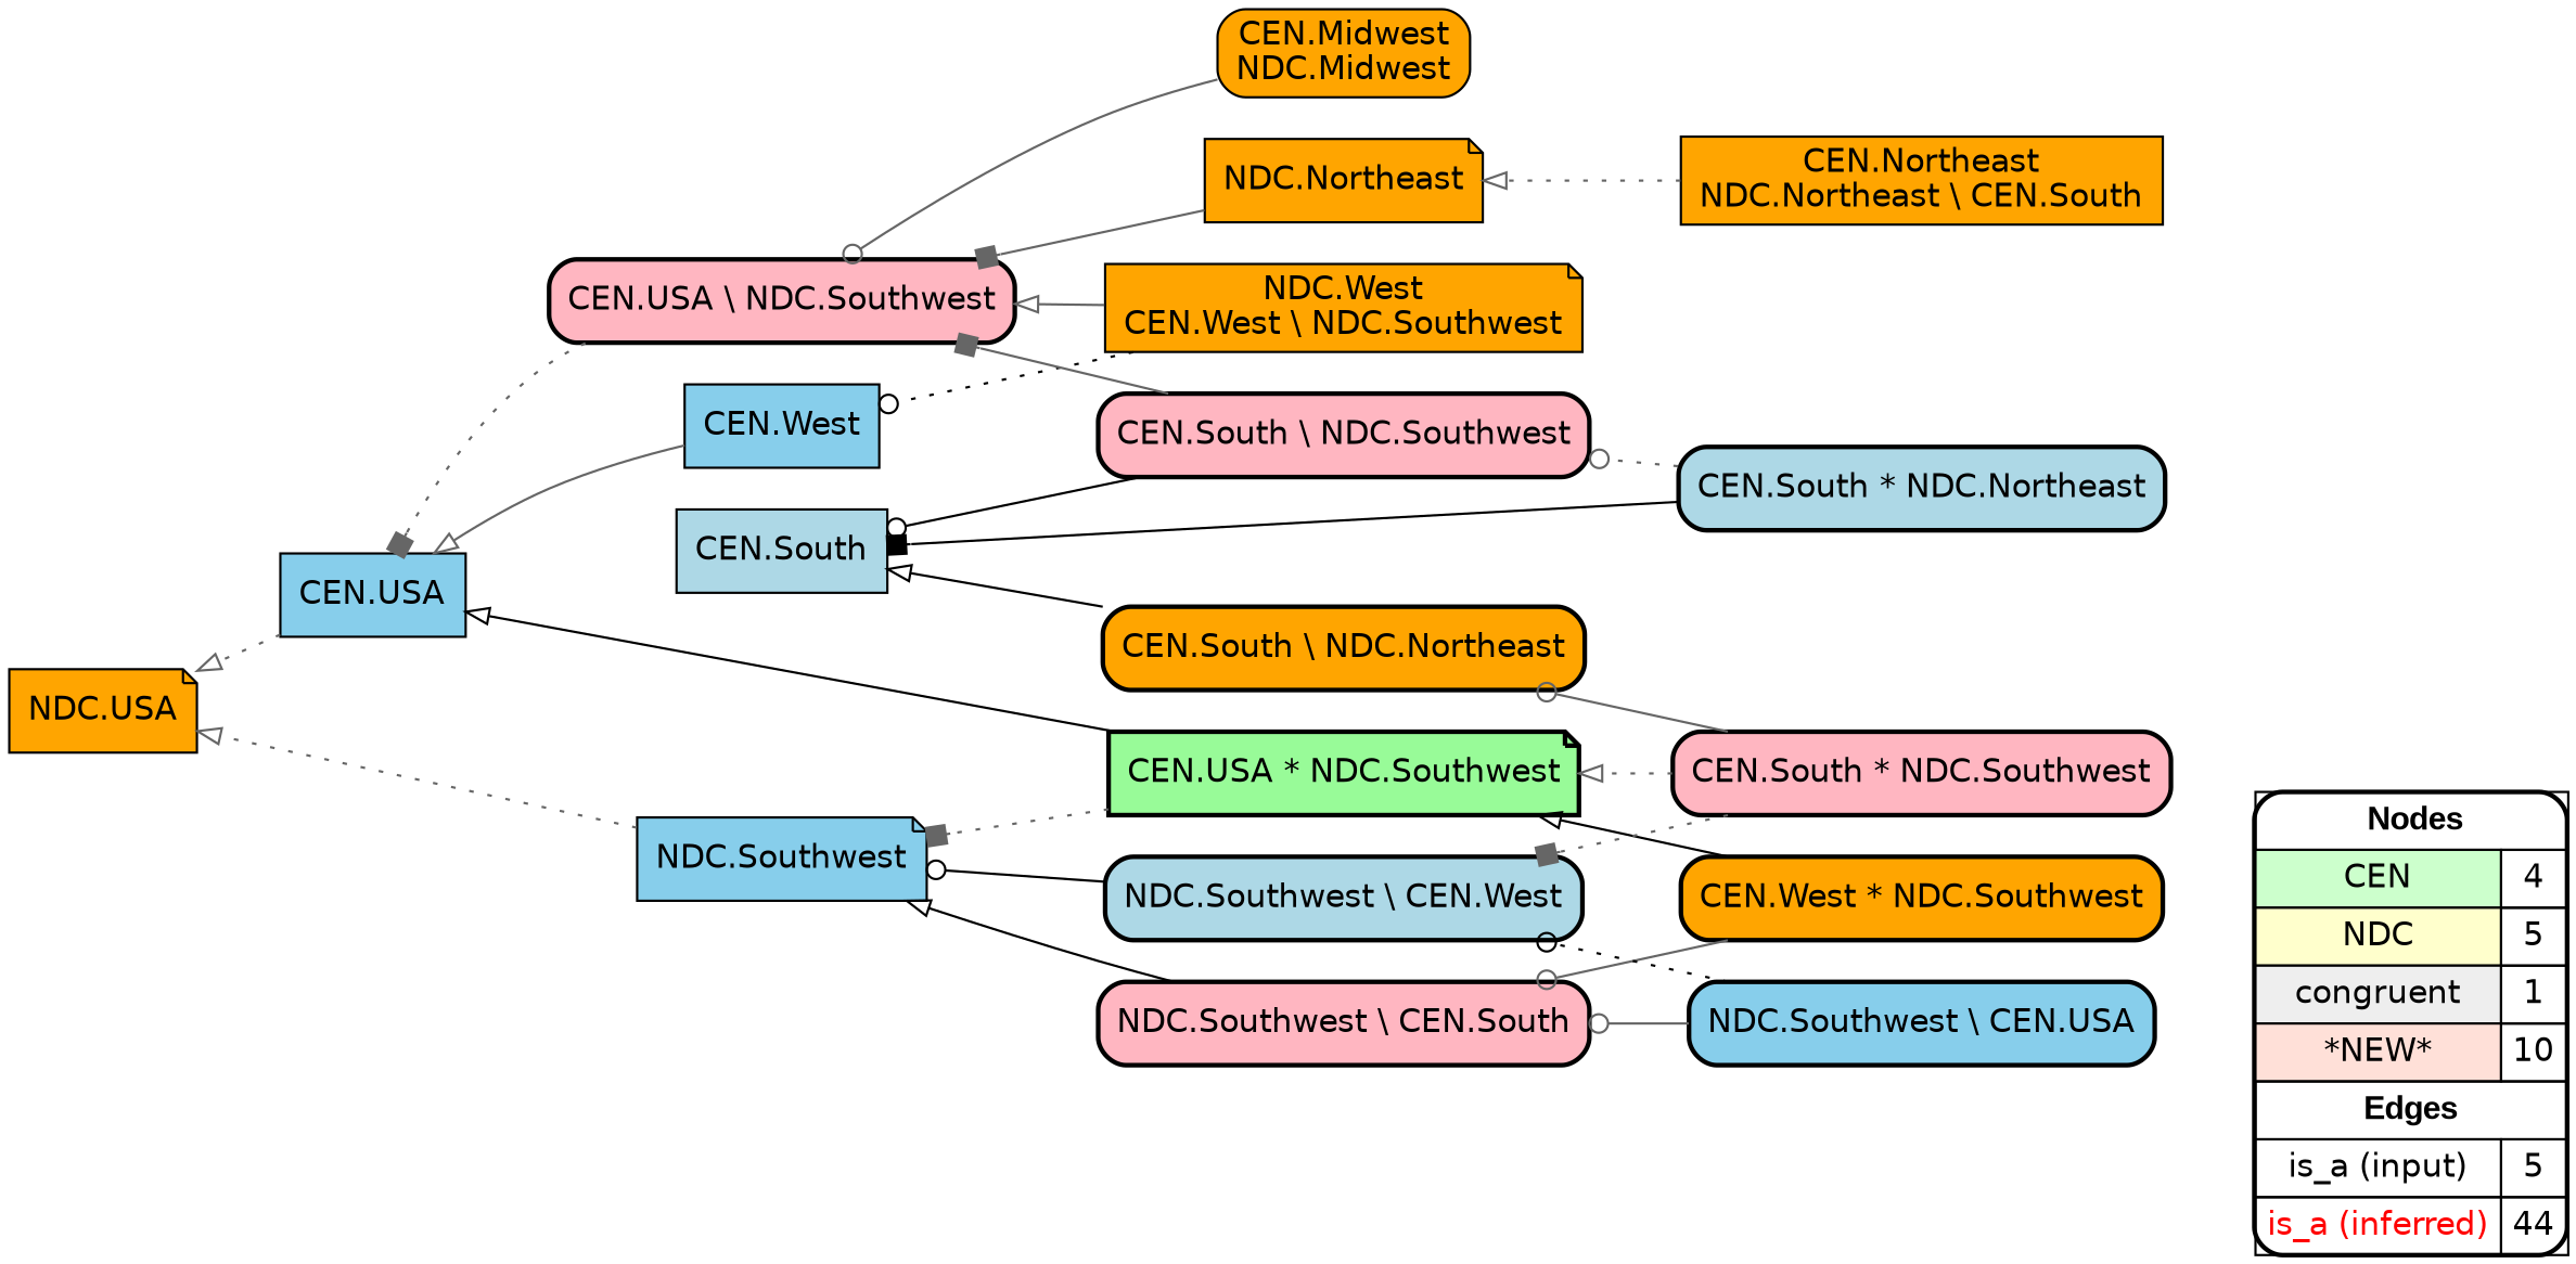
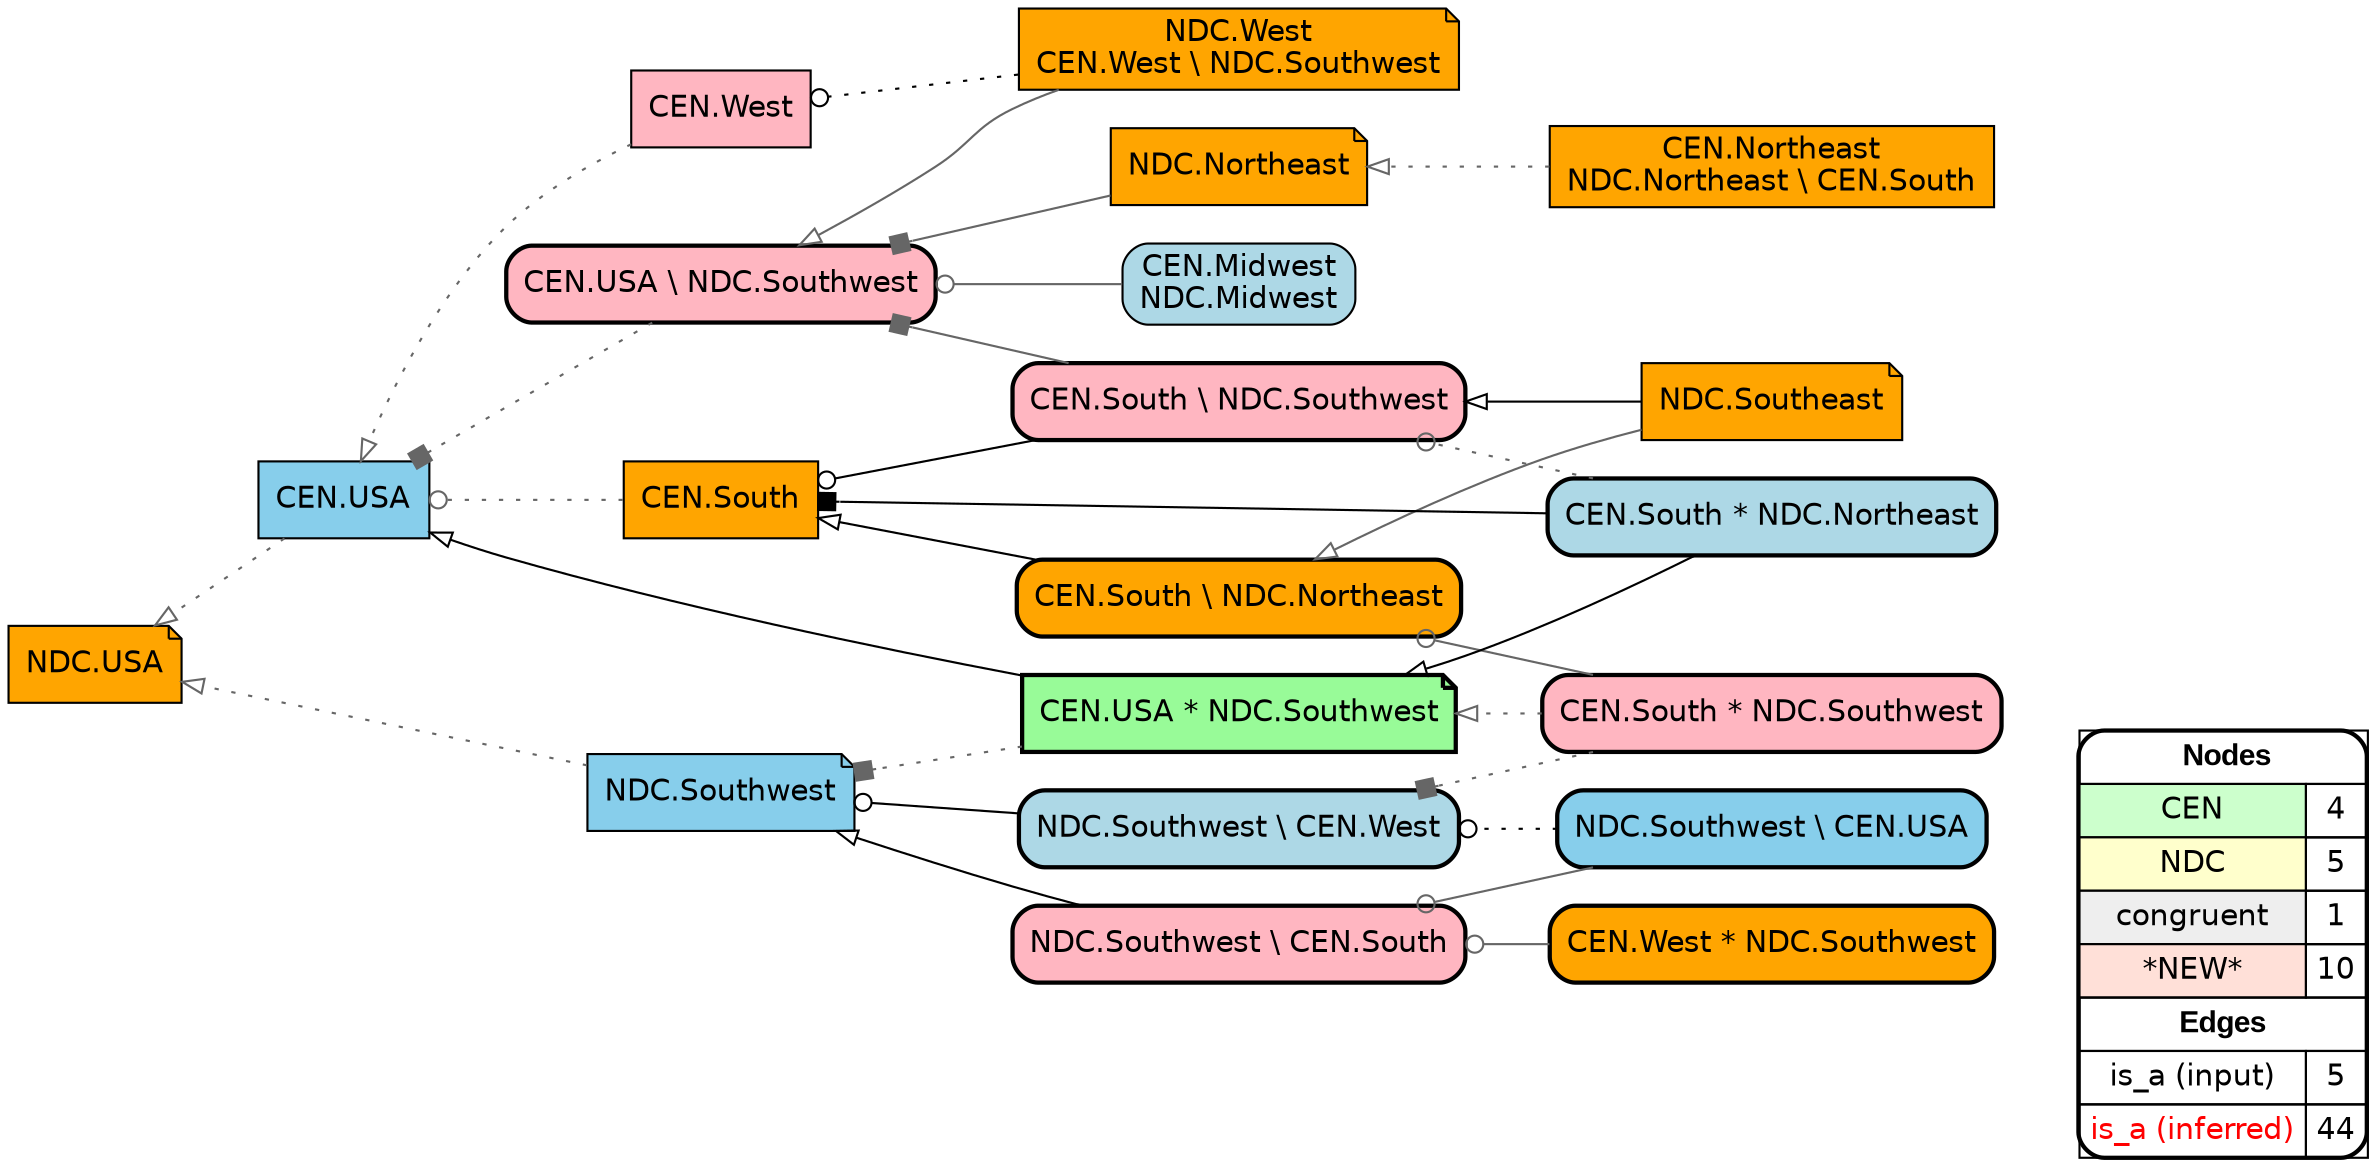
  digraph {
    rankdir=RL
    node [fillcolor=orange fontname=helvetica shape=box style="filled,rounded,bold"]
    edge [arrowhead=onormal color=gray40 constraint=true penwidth=1 style=solid]
    n1 [fillcolor=white label=<   <TABLE BORDER="0" CELLBORDER="1" CELLSPACING="0" CELLPADDING="4">  <TR> <TD COLSPAN="2"><font face="Arial Black"> Nodes</font></TD> </TR>  <TR>   <TD bgcolor="#CCFFCC" fontname="helvetica">CEN</TD>   <TD>4</TD>   </TR>  <TR>   <TD bgcolor="#FFFFCC" fontname="helvetica">NDC</TD>   <TD>5</TD>   </TR>  <TR>   <TD bgcolor="#EEEEEE" fontname="helvetica">congruent</TD>   <TD>1</TD>   </TR>  <TR>   <TD bgcolor="#FFE0D8" fontname="helvetica">*NEW*</TD>   <TD>10</TD>   </TR>  <TR> <TD COLSPAN="2"><font face = "Arial Black"> Edges </font></TD> </TR>  <TR>   <TD><font color ="#000000">is_a (input)</font></TD><TD>5</TD> </TR> <TR>   <TD><font color ="#FF0000">is_a (inferred)</font></TD><TD>44</TD> </TR> </TABLE>   > margin=0]
    "CEN.USA" [fillcolor=skyblue style=filled]
    "NDC.USA" [shape=note style=filled]
-   "CEN.West" [fillcolor=skyblue style=filled]
+   "CEN.West" [fillcolor=lightpink style=filled]
    "CEN.Northeast\nNDC.Northeast \\ CEN.South" [style=filled]
    "NDC.Northeast" [shape=note style=filled]
    "CEN.USA \\ NDC.Southwest" [fillcolor=lightpink]
-   "CEN.South" [fillcolor=lightblue style=filled]
+   "CEN.South" [style=filled]
    "NDC.West\nCEN.West \\ NDC.Southwest" [shape=note style=filled]
    "NDC.Southwest" [fillcolor=skyblue shape=note style=filled]
+   "NDC.Southeast" [shape=note style=filled]
    "CEN.South \\ NDC.Northeast"
    "CEN.South \\ NDC.Southwest" [fillcolor=lightpink]
-   "CEN.Midwest\nNDC.Midwest" [style="filled,rounded"]
+   "CEN.Midwest\nNDC.Midwest" [fillcolor=lightblue style="filled,rounded"]
    "NDC.Southwest \\ CEN.South" [fillcolor=lightpink]
    "CEN.West * NDC.Southwest"
    "CEN.USA * NDC.Southwest" [fillcolor=palegreen shape=note]
    "NDC.Southwest \\ CEN.USA" [fillcolor=skyblue]
    "NDC.Southwest \\ CEN.West" [fillcolor=lightblue]
    "CEN.South * NDC.Southwest" [fillcolor=lightpink]
    "CEN.South * NDC.Northeast" [fillcolor=lightblue]
    subgraph sub_1 {
      rank=source
      n1
    }
    "CEN.USA" -> "NDC.USA" [style=dotted]
-   "CEN.West" -> "CEN.USA"
+   "CEN.West" -> "CEN.USA" [style=dotted]
    "CEN.Northeast\nNDC.Northeast \\ CEN.South" -> "NDC.Northeast" [style=dotted]
    "NDC.Northeast" -> "CEN.USA \\ NDC.Southwest" [arrowhead=box]
    "CEN.USA \\ NDC.Southwest" -> "CEN.USA" [arrowhead=box style=dotted]
+   "CEN.South" -> "CEN.USA" [arrowhead=odot style=dotted]
    "NDC.West\nCEN.West \\ NDC.Southwest" -> "CEN.West" [arrowhead=odot color=black style=dotted]
    "NDC.West\nCEN.West \\ NDC.Southwest" -> "CEN.USA \\ NDC.Southwest"
    "NDC.Southwest" -> "NDC.USA" [style=dotted]
+   "NDC.Southeast" -> "CEN.South \\ NDC.Northeast"
+   "NDC.Southeast" -> "CEN.South \\ NDC.Southwest" [color=black]
    "CEN.South \\ NDC.Northeast" -> "CEN.South" [color=black]
    "CEN.South \\ NDC.Southwest" -> "CEN.USA \\ NDC.Southwest" [arrowhead=box]
    "CEN.South \\ NDC.Southwest" -> "CEN.South" [arrowhead=odot color=black]
    "CEN.Midwest\nNDC.Midwest" -> "CEN.USA \\ NDC.Southwest" [arrowhead=odot]
    "NDC.Southwest \\ CEN.South" -> "NDC.Southwest" [color=black]
    "CEN.West * NDC.Southwest" -> "NDC.Southwest \\ CEN.South" [arrowhead=odot]
-   "CEN.West * NDC.Southwest" -> "CEN.USA * NDC.Southwest" [color=black]
+   "CEN.South * NDC.Northeast" -> "CEN.USA * NDC.Southwest" [color=black]
    "CEN.USA * NDC.Southwest" -> "CEN.USA" [color=black]
    "CEN.USA * NDC.Southwest" -> "NDC.Southwest" [arrowhead=box style=dotted]
    "NDC.Southwest \\ CEN.USA" -> "NDC.Southwest \\ CEN.South" [arrowhead=odot]
    "NDC.Southwest \\ CEN.USA" -> "NDC.Southwest \\ CEN.West" [arrowhead=odot color=black style=dotted]
    "NDC.Southwest \\ CEN.West" -> "NDC.Southwest" [arrowhead=odot color=black]
    "CEN.South * NDC.Southwest" -> "CEN.South \\ NDC.Northeast" [arrowhead=odot]
    "CEN.South * NDC.Southwest" -> "CEN.USA * NDC.Southwest" [style=dotted]
    "CEN.South * NDC.Southwest" -> "NDC.Southwest \\ CEN.West" [arrowhead=box style=dotted]
    "CEN.South * NDC.Northeast" -> "CEN.South" [arrowhead=box color=black]
    "CEN.South * NDC.Northeast" -> "CEN.South \\ NDC.Southwest" [arrowhead=odot style=dotted]
  }
